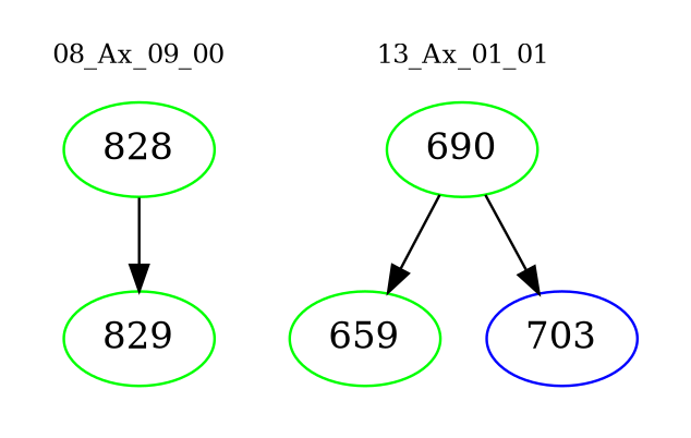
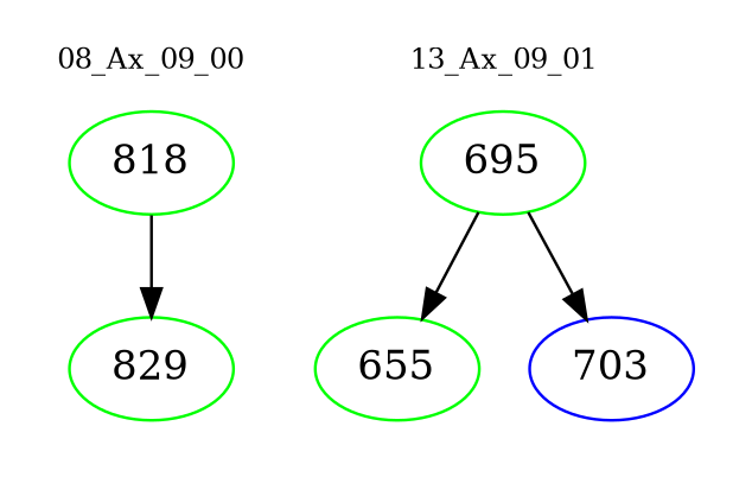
  digraph {
    node [color=green]
    edge [color=black]
-   n1 [label=828]
+   n1 [label=818]
    n2 [label=829]
-   n3 [label=690]
-   n4 [label=659]
+   n3 [label=695]
+   n4 [label=655]
    n5 [color=blue label=703]
    subgraph cluster_1 {
      color=white
      fontsize=10
      label="08_Ax_09_00"
      n1
      n2
    }
    subgraph cluster_2 {
      color=white
      fontsize=10
-     label="13_Ax_01_01"
+     label="13_Ax_09_01"
      n3
      n4
      n5
    }
    n1 -> n2
    n3 -> n4
    n3 -> n5
  }
